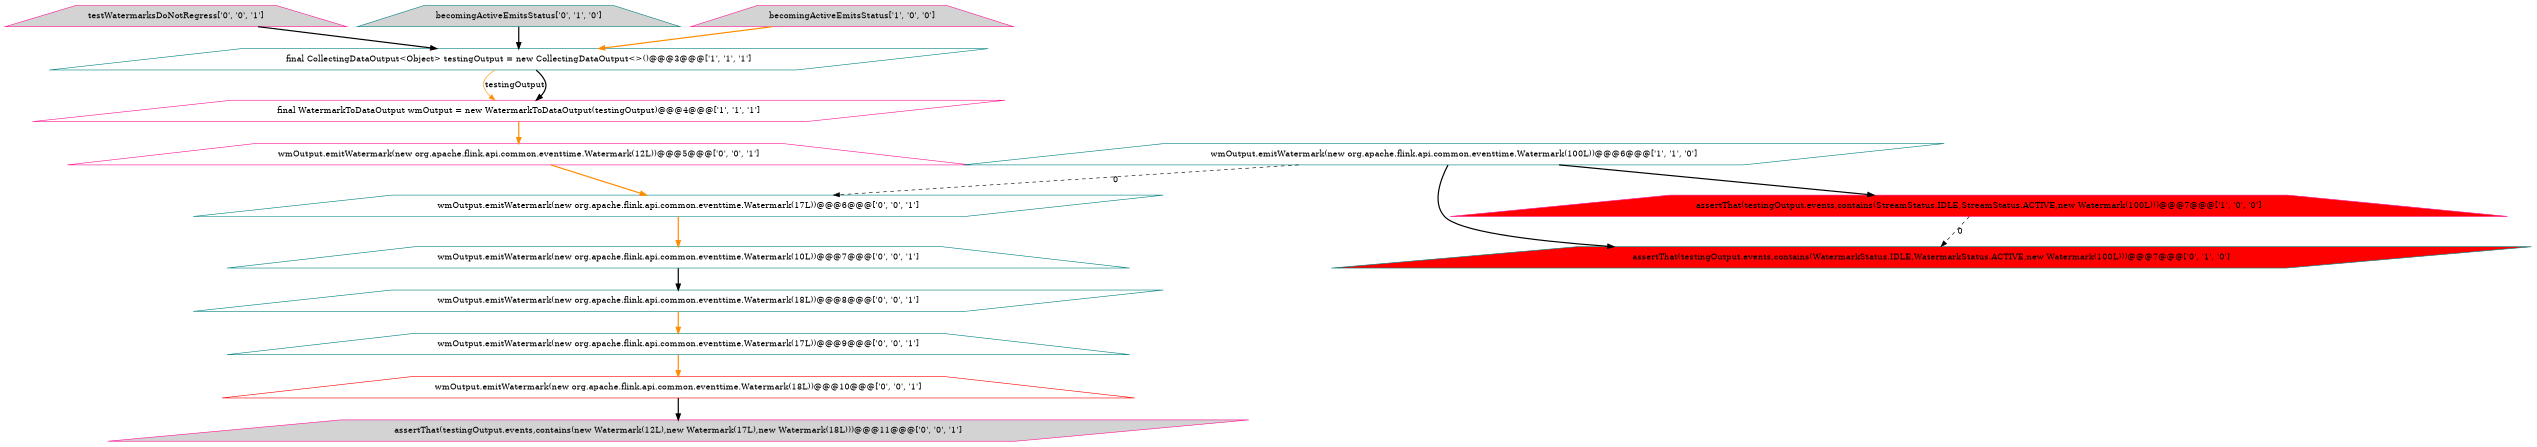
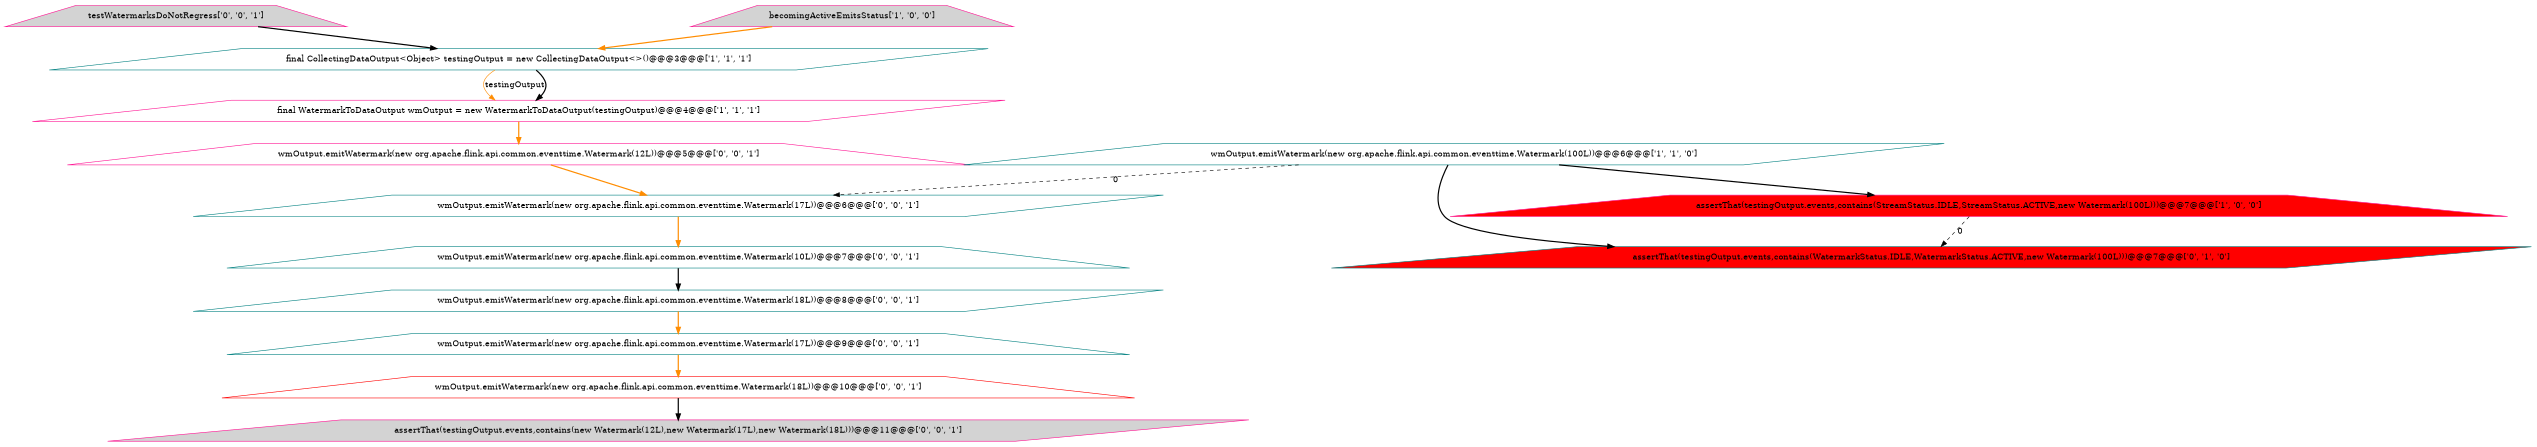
  digraph {
    node [color=teal fillcolor=white shape=trapezium style=filled]
    edge [color=black style=bold]
    n1 [label="wmOutput.emitWatermark(new org.apache.flink.api.common.eventtime.Watermark(17L))@@@9@@@['0', '0', '1']"]
    n2 [color=red label="wmOutput.emitWatermark(new org.apache.flink.api.common.eventtime.Watermark(18L))@@@10@@@['0', '0', '1']"]
    n3 [color=deeppink fillcolor=lightgray label="assertThat(testingOutput.events,contains(new Watermark(12L),new Watermark(17L),new Watermark(18L)))@@@11@@@['0', '0', '1']" shape=parallelogram]
    n4 [label="final CollectingDataOutput<Object> testingOutput = new CollectingDataOutput<>()@@@3@@@['1', '1', '1']" shape=parallelogram]
    n5 [color=deeppink label="final WatermarkToDataOutput wmOutput = new WatermarkToDataOutput(testingOutput)@@@4@@@['1', '1', '1']" shape=parallelogram]
    n6 [color=deeppink label="wmOutput.emitWatermark(new org.apache.flink.api.common.eventtime.Watermark(12L))@@@5@@@['0', '0', '1']"]
    n7 [label="wmOutput.emitWatermark(new org.apache.flink.api.common.eventtime.Watermark(17L))@@@6@@@['0', '0', '1']" shape=parallelogram]
    n8 [label="wmOutput.emitWatermark(new org.apache.flink.api.common.eventtime.Watermark(10L))@@@7@@@['0', '0', '1']"]
    n9 [label="wmOutput.emitWatermark(new org.apache.flink.api.common.eventtime.Watermark(18L))@@@8@@@['0', '0', '1']" shape=parallelogram]
    n10 [color=deeppink fillcolor=lightgray label="testWatermarksDoNotRegress['0', '0', '1']"]
    n11 [label="wmOutput.emitWatermark(new org.apache.flink.api.common.eventtime.Watermark(100L))@@@6@@@['1', '1', '0']" shape=parallelogram]
    n12 [fillcolor=red label="assertThat(testingOutput.events,contains(WatermarkStatus.IDLE,WatermarkStatus.ACTIVE,new Watermark(100L)))@@@7@@@['0', '1', '0']" shape=parallelogram]
    n13 [color=deeppink fillcolor=red label="assertThat(testingOutput.events,contains(StreamStatus.IDLE,StreamStatus.ACTIVE,new Watermark(100L)))@@@7@@@['1', '0', '0']"]
-   n14 [fillcolor=lightgray label="becomingActiveEmitsStatus['0', '1', '0']"]
    n15 [color=deeppink fillcolor=lightgray label="becomingActiveEmitsStatus['1', '0', '0']"]
    n1 -> n2 [color=darkorange]
    n2 -> n3
    n4 -> n5 [color=darkorange label=testingOutput style=solid]
    n4 -> n5
    n5 -> n6 [color=darkorange]
    n6 -> n7 [color=darkorange]
    n7 -> n8 [color=darkorange]
    n8 -> n9
    n9 -> n1 [color=darkorange]
    n10 -> n4
    n11 -> n7 [label=0 style=dashed]
    n11 -> n12
    n11 -> n13
    n13 -> n12 [label=0 style=dashed]
-   n14 -> n4
    n15 -> n4 [color=darkorange]
  }
